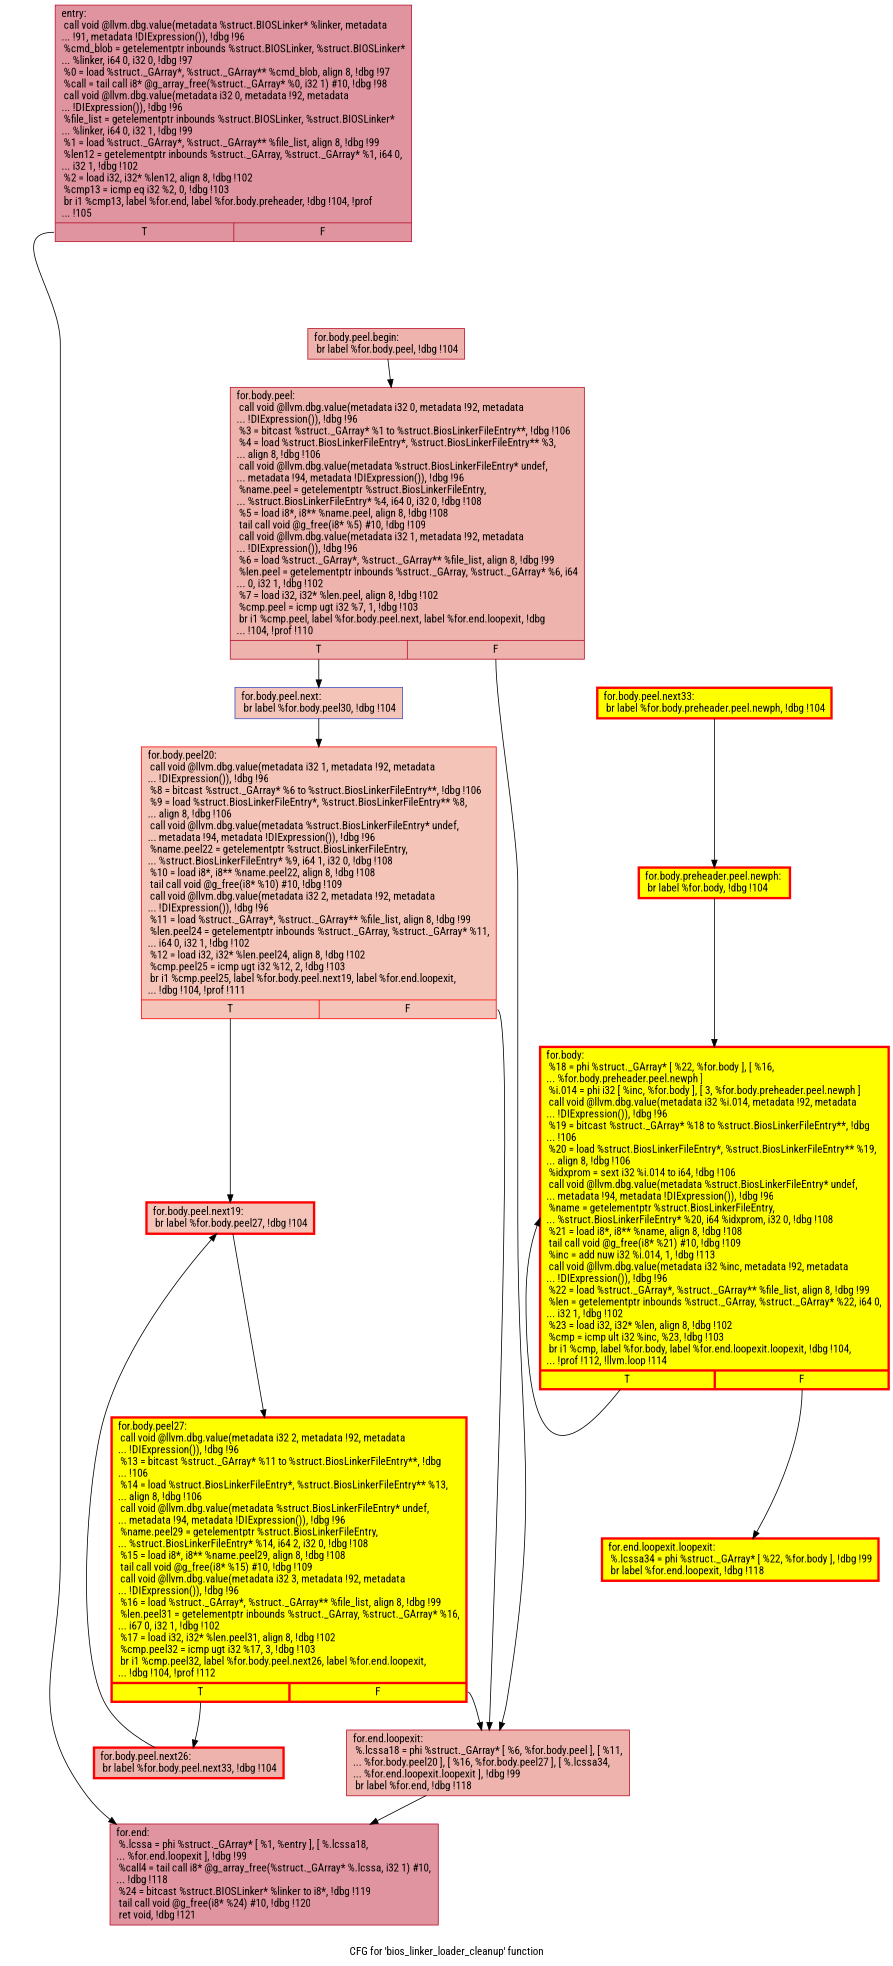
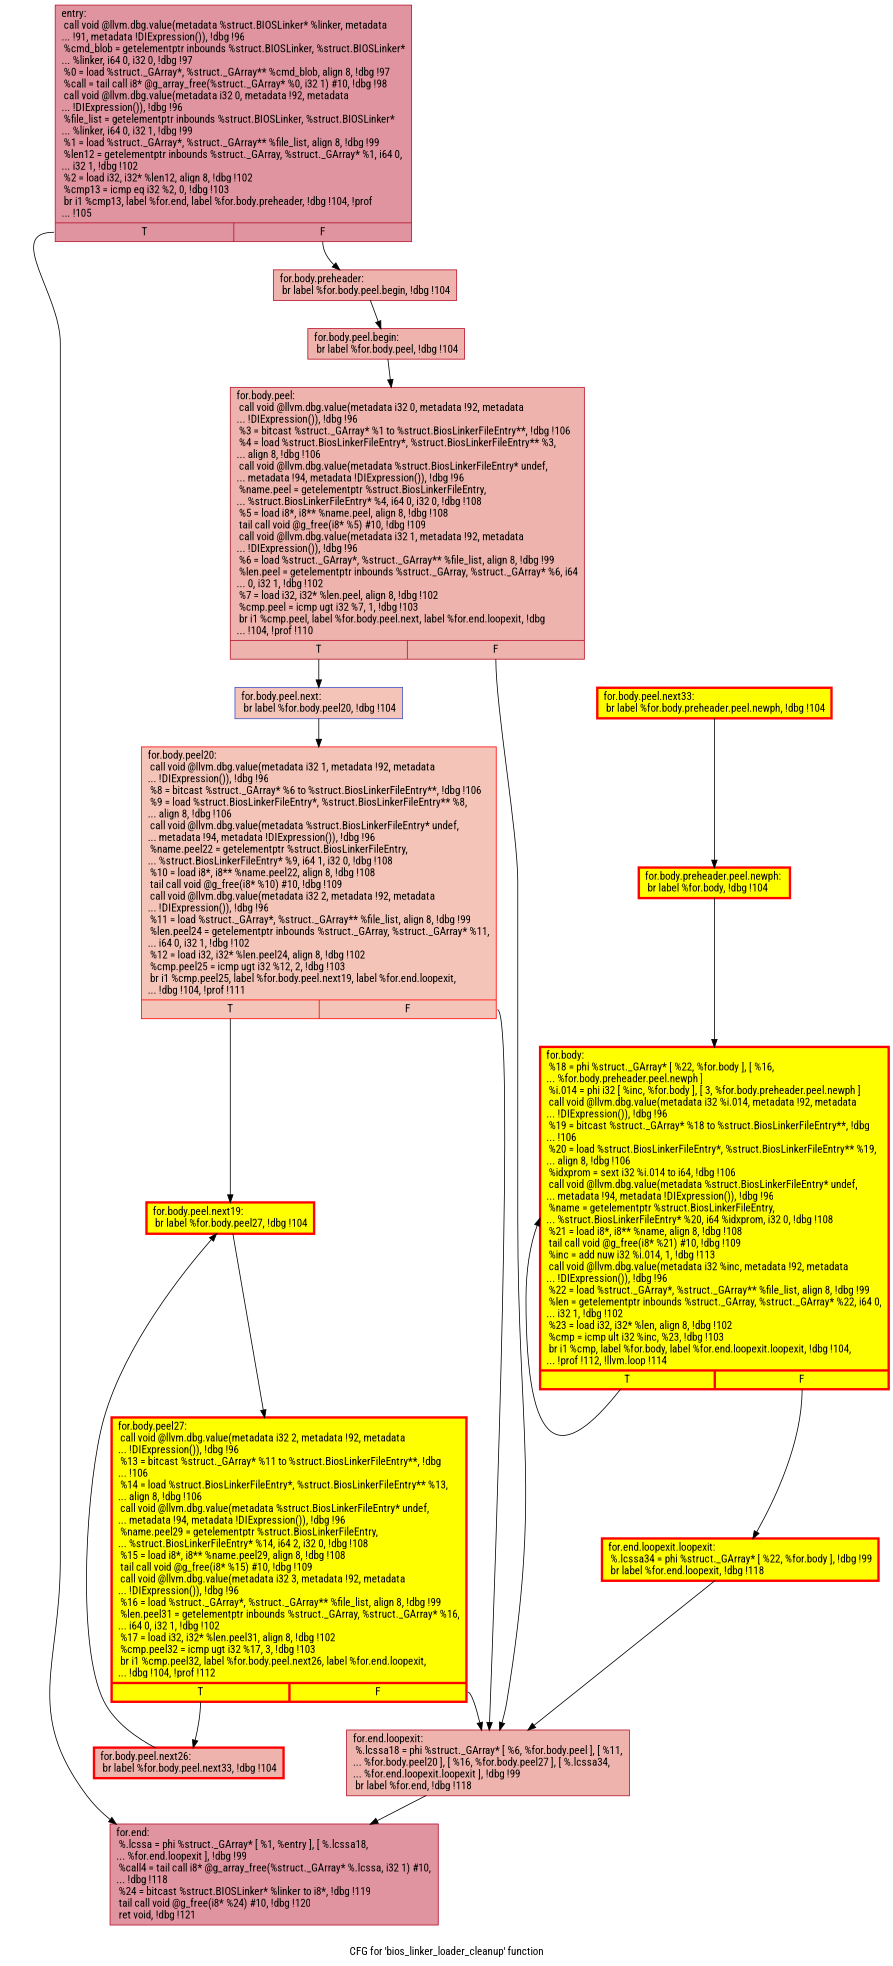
  digraph {
    fontname="Roboto Condensed"
    label="CFG for 'bios_linker_loader_cleanup' function"
    node [color=red fillcolor=yellow fontname="Roboto Condensed" shape=record style=filled]
    edge [fontname="Roboto Condensed"]
    n1 [color="#b70d28ff" fillcolor="#b70d2870" label="{entry:\l  call void @llvm.dbg.value(metadata %struct.BIOSLinker* %linker, metadata\l... !91, metadata !DIExpression()), !dbg !96\l  %cmd_blob = getelementptr inbounds %struct.BIOSLinker, %struct.BIOSLinker*\l... %linker, i64 0, i32 0, !dbg !97\l  %0 = load %struct._GArray*, %struct._GArray** %cmd_blob, align 8, !dbg !97\l  %call = tail call i8* @g_array_free(%struct._GArray* %0, i32 1) #10, !dbg !98\l  call void @llvm.dbg.value(metadata i32 0, metadata !92, metadata\l... !DIExpression()), !dbg !96\l  %file_list = getelementptr inbounds %struct.BIOSLinker, %struct.BIOSLinker*\l... %linker, i64 0, i32 1, !dbg !99\l  %1 = load %struct._GArray*, %struct._GArray** %file_list, align 8, !dbg !99\l  %len12 = getelementptr inbounds %struct._GArray, %struct._GArray* %1, i64 0,\l... i32 1, !dbg !102\l  %2 = load i32, i32* %len12, align 8, !dbg !102\l  %cmp13 = icmp eq i32 %2, 0, !dbg !103\l  br i1 %cmp13, label %for.end, label %for.body.preheader, !dbg !104, !prof\l... !105\l|{<s0>T|<s1>F}}"]
    n2 [color="#b70d28ff" fillcolor="#b70d2870" label="{for.end:                                          \l  %.lcssa = phi %struct._GArray* [ %1, %entry ], [ %.lcssa18,\l... %for.end.loopexit ], !dbg !99\l  %call4 = tail call i8* @g_array_free(%struct._GArray* %.lcssa, i32 1) #10,\l... !dbg !118\l  %24 = bitcast %struct.BIOSLinker* %linker to i8*, !dbg !119\l  tail call void @g_free(i8* %24) #10, !dbg !120\l  ret void, !dbg !121\l}"]
+   n3 [color="#b70d28ff" fillcolor="#d6524470" label="{for.body.preheader:                               \l  br label %for.body.peel.begin, !dbg !104\l}"]
    n4 [color="#b70d28ff" fillcolor="#d6524470" label="{for.body.peel.begin:                              \l  br label %for.body.peel, !dbg !104\l}"]
    n5 [color="#b70d28ff" fillcolor="#d6524470" label="{for.body.peel:                                    \l  call void @llvm.dbg.value(metadata i32 0, metadata !92, metadata\l... !DIExpression()), !dbg !96\l  %3 = bitcast %struct._GArray* %1 to %struct.BiosLinkerFileEntry**, !dbg !106\l  %4 = load %struct.BiosLinkerFileEntry*, %struct.BiosLinkerFileEntry** %3,\l... align 8, !dbg !106\l  call void @llvm.dbg.value(metadata %struct.BiosLinkerFileEntry* undef,\l... metadata !94, metadata !DIExpression()), !dbg !96\l  %name.peel = getelementptr %struct.BiosLinkerFileEntry,\l... %struct.BiosLinkerFileEntry* %4, i64 0, i32 0, !dbg !108\l  %5 = load i8*, i8** %name.peel, align 8, !dbg !108\l  tail call void @g_free(i8* %5) #10, !dbg !109\l  call void @llvm.dbg.value(metadata i32 1, metadata !92, metadata\l... !DIExpression()), !dbg !96\l  %6 = load %struct._GArray*, %struct._GArray** %file_list, align 8, !dbg !99\l  %len.peel = getelementptr inbounds %struct._GArray, %struct._GArray* %6, i64\l... 0, i32 1, !dbg !102\l  %7 = load i32, i32* %len.peel, align 8, !dbg !102\l  %cmp.peel = icmp ugt i32 %7, 1, !dbg !103\l  br i1 %cmp.peel, label %for.body.peel.next, label %for.end.loopexit, !dbg\l... !104, !prof !110\l|{<s0>T|<s1>F}}"]
-   n6 [color="#3d50c3ff" fillcolor="#e97a5f70" label="{for.body.peel.next:                               \l  br label %for.body.peel30, !dbg !104\l}"]
+   n6 [color="#3d50c3ff" fillcolor="#e97a5f70" label="{for.body.peel.next:                               \l  br label %for.body.peel20, !dbg !104\l}"]
    n7 [color="#b70d28ff" fillcolor="#d6524470" label="{for.end.loopexit:                                 \l  %.lcssa18 = phi %struct._GArray* [ %6, %for.body.peel ], [ %11,\l... %for.body.peel20 ], [ %16, %for.body.peel27 ], [ %.lcssa34,\l... %for.end.loopexit.loopexit ], !dbg !99\l  br label %for.end, !dbg !118\l}"]
    n8 [fillcolor="#e97a5f70" label="{for.body.peel20:                                  \l  call void @llvm.dbg.value(metadata i32 1, metadata !92, metadata\l... !DIExpression()), !dbg !96\l  %8 = bitcast %struct._GArray* %6 to %struct.BiosLinkerFileEntry**, !dbg !106\l  %9 = load %struct.BiosLinkerFileEntry*, %struct.BiosLinkerFileEntry** %8,\l... align 8, !dbg !106\l  call void @llvm.dbg.value(metadata %struct.BiosLinkerFileEntry* undef,\l... metadata !94, metadata !DIExpression()), !dbg !96\l  %name.peel22 = getelementptr %struct.BiosLinkerFileEntry,\l... %struct.BiosLinkerFileEntry* %9, i64 1, i32 0, !dbg !108\l  %10 = load i8*, i8** %name.peel22, align 8, !dbg !108\l  tail call void @g_free(i8* %10) #10, !dbg !109\l  call void @llvm.dbg.value(metadata i32 2, metadata !92, metadata\l... !DIExpression()), !dbg !96\l  %11 = load %struct._GArray*, %struct._GArray** %file_list, align 8, !dbg !99\l  %len.peel24 = getelementptr inbounds %struct._GArray, %struct._GArray* %11,\l... i64 0, i32 1, !dbg !102\l  %12 = load i32, i32* %len.peel24, align 8, !dbg !102\l  %cmp.peel25 = icmp ugt i32 %12, 2, !dbg !103\l  br i1 %cmp.peel25, label %for.body.peel.next19, label %for.end.loopexit,\l... !dbg !104, !prof !111\l|{<s0>T|<s1>F}}"]
-   n9 [fillcolor="#e97a5f70" label="{for.body.peel.next19:                             \l  br label %for.body.peel27, !dbg !104\l}" penwidth=3.0]
-   n10 [label="{for.body.peel27:                                  \l  call void @llvm.dbg.value(metadata i32 2, metadata !92, metadata\l... !DIExpression()), !dbg !96\l  %13 = bitcast %struct._GArray* %11 to %struct.BiosLinkerFileEntry**, !dbg\l... !106\l  %14 = load %struct.BiosLinkerFileEntry*, %struct.BiosLinkerFileEntry** %13,\l... align 8, !dbg !106\l  call void @llvm.dbg.value(metadata %struct.BiosLinkerFileEntry* undef,\l... metadata !94, metadata !DIExpression()), !dbg !96\l  %name.peel29 = getelementptr %struct.BiosLinkerFileEntry,\l... %struct.BiosLinkerFileEntry* %14, i64 2, i32 0, !dbg !108\l  %15 = load i8*, i8** %name.peel29, align 8, !dbg !108\l  tail call void @g_free(i8* %15) #10, !dbg !109\l  call void @llvm.dbg.value(metadata i32 3, metadata !92, metadata\l... !DIExpression()), !dbg !96\l  %16 = load %struct._GArray*, %struct._GArray** %file_list, align 8, !dbg !99\l  %len.peel31 = getelementptr inbounds %struct._GArray, %struct._GArray* %16,\l... i67 0, i32 1, !dbg !102\l  %17 = load i32, i32* %len.peel31, align 8, !dbg !102\l  %cmp.peel32 = icmp ugt i32 %17, 3, !dbg !103\l  br i1 %cmp.peel32, label %for.body.peel.next26, label %for.end.loopexit,\l... !dbg !104, !prof !112\l|{<s0>T|<s1>F}}" penwidth=3.0]
+   n9 [label="{for.body.peel.next19:                             \l  br label %for.body.peel27, !dbg !104\l}" penwidth=3.0]
+   n10 [label="{for.body.peel27:                                  \l  call void @llvm.dbg.value(metadata i32 2, metadata !92, metadata\l... !DIExpression()), !dbg !96\l  %13 = bitcast %struct._GArray* %11 to %struct.BiosLinkerFileEntry**, !dbg\l... !106\l  %14 = load %struct.BiosLinkerFileEntry*, %struct.BiosLinkerFileEntry** %13,\l... align 8, !dbg !106\l  call void @llvm.dbg.value(metadata %struct.BiosLinkerFileEntry* undef,\l... metadata !94, metadata !DIExpression()), !dbg !96\l  %name.peel29 = getelementptr %struct.BiosLinkerFileEntry,\l... %struct.BiosLinkerFileEntry* %14, i64 2, i32 0, !dbg !108\l  %15 = load i8*, i8** %name.peel29, align 8, !dbg !108\l  tail call void @g_free(i8* %15) #10, !dbg !109\l  call void @llvm.dbg.value(metadata i32 3, metadata !92, metadata\l... !DIExpression()), !dbg !96\l  %16 = load %struct._GArray*, %struct._GArray** %file_list, align 8, !dbg !99\l  %len.peel31 = getelementptr inbounds %struct._GArray, %struct._GArray* %16,\l... i64 0, i32 1, !dbg !102\l  %17 = load i32, i32* %len.peel31, align 8, !dbg !102\l  %cmp.peel32 = icmp ugt i32 %17, 3, !dbg !103\l  br i1 %cmp.peel32, label %for.body.peel.next26, label %for.end.loopexit,\l... !dbg !104, !prof !112\l|{<s0>T|<s1>F}}" penwidth=3.0]
    n11 [fillcolor="#d6524470" label="{for.body.peel.next26:                             \l  br label %for.body.peel.next33, !dbg !104\l}" penwidth=3.0]
    n12 [label="{for.body.peel.next33:                             \l  br label %for.body.preheader.peel.newph, !dbg !104\l}" penwidth=3.0]
    n13 [label="{for.body.preheader.peel.newph:                    \l  br label %for.body, !dbg !104\l}" penwidth=3.0]
    n14 [label="{for.body:                                         \l  %18 = phi %struct._GArray* [ %22, %for.body ], [ %16,\l... %for.body.preheader.peel.newph ]\l  %i.014 = phi i32 [ %inc, %for.body ], [ 3, %for.body.preheader.peel.newph ]\l  call void @llvm.dbg.value(metadata i32 %i.014, metadata !92, metadata\l... !DIExpression()), !dbg !96\l  %19 = bitcast %struct._GArray* %18 to %struct.BiosLinkerFileEntry**, !dbg\l... !106\l  %20 = load %struct.BiosLinkerFileEntry*, %struct.BiosLinkerFileEntry** %19,\l... align 8, !dbg !106\l  %idxprom = sext i32 %i.014 to i64, !dbg !106\l  call void @llvm.dbg.value(metadata %struct.BiosLinkerFileEntry* undef,\l... metadata !94, metadata !DIExpression()), !dbg !96\l  %name = getelementptr %struct.BiosLinkerFileEntry,\l... %struct.BiosLinkerFileEntry* %20, i64 %idxprom, i32 0, !dbg !108\l  %21 = load i8*, i8** %name, align 8, !dbg !108\l  tail call void @g_free(i8* %21) #10, !dbg !109\l  %inc = add nuw i32 %i.014, 1, !dbg !113\l  call void @llvm.dbg.value(metadata i32 %inc, metadata !92, metadata\l... !DIExpression()), !dbg !96\l  %22 = load %struct._GArray*, %struct._GArray** %file_list, align 8, !dbg !99\l  %len = getelementptr inbounds %struct._GArray, %struct._GArray* %22, i64 0,\l... i32 1, !dbg !102\l  %23 = load i32, i32* %len, align 8, !dbg !102\l  %cmp = icmp ult i32 %inc, %23, !dbg !103\l  br i1 %cmp, label %for.body, label %for.end.loopexit.loopexit, !dbg !104,\l... !prof !112, !llvm.loop !114\l|{<s0>T|<s1>F}}" penwidth=3.0]
    n15 [label="{for.end.loopexit.loopexit:                        \l  %.lcssa34 = phi %struct._GArray* [ %22, %for.body ], !dbg !99\l  br label %for.end.loopexit, !dbg !118\l}" penwidth=3.0]
    n1 -> n2 [tailport=s0]
+   n1 -> n3 [tailport=s1]
+   n3 -> n4
    n4 -> n5
    n5 -> n6 [tailport=s0]
    n5 -> n7 [tailport=s1]
    n6 -> n8
    n7 -> n2
    n8 -> n7 [tailport=s1]
    n8 -> n9 [tailport=s0]
    n9 -> n10
    n10 -> n7 [tailport=s1]
    n10 -> n11 [tailport=s0]
    n11 -> n9
    n12 -> n13
    n13 -> n14
    n14 -> n14 [tailport=s0]
    n14 -> n15 [tailport=s1]
+   n15 -> n7
  }
